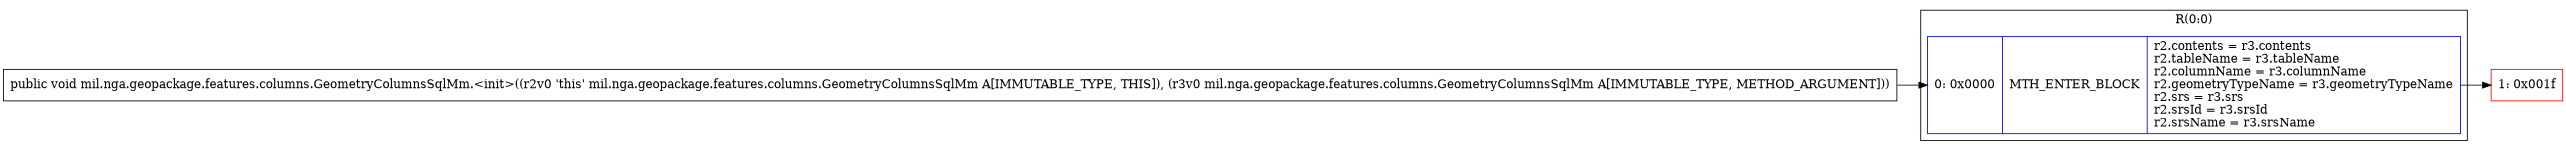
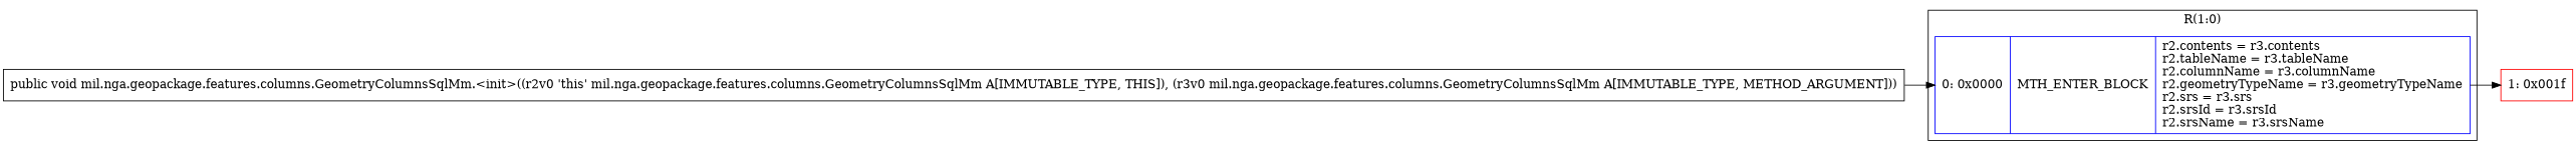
  digraph {
    rankdir=LR
    node [shape=record]
    n1 [color=blue label="{0\:\ 0x0000|MTH_ENTER_BLOCK\l|r2.contents = r3.contents\lr2.tableName = r3.tableName\lr2.columnName = r3.columnName\lr2.geometryTypeName = r3.geometryTypeName\lr2.srs = r3.srs\lr2.srsId = r3.srsId\lr2.srsName = r3.srsName\l}"]
    n2 [color=red label="{1\:\ 0x001f}"]
    n3 [label="{public void mil.nga.geopackage.features.columns.GeometryColumnsSqlMm.\<init\>((r2v0 'this' mil.nga.geopackage.features.columns.GeometryColumnsSqlMm A[IMMUTABLE_TYPE, THIS]), (r3v0 mil.nga.geopackage.features.columns.GeometryColumnsSqlMm A[IMMUTABLE_TYPE, METHOD_ARGUMENT])) }"]
    subgraph cluster_1 {
-     label="R(0:0)"
+     label="R(1:0)"
      n1
    }
    n1 -> n2
    n3 -> n1
  }
